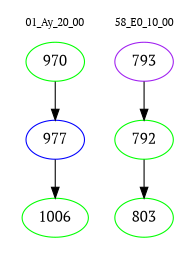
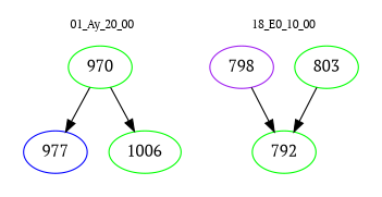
  digraph {
    fontname="PT Serif"
    node [color=green fontname="PT Serif"]
    edge [color=black fontname="PT Serif"]
    n1 [label=970]
    n2 [color=blue label=977]
    n3 [label=1006]
    n4 [label=792]
    n5 [label=803]
-   n6 [color=purple label=793]
+   n6 [color=purple label=798]
    subgraph cluster_1 {
      color=white
      fontsize=10
      label="01_Ay_20_00"
      n1
      n2
      n3
    }
    subgraph cluster_2 {
      color=white
      fontsize=10
-     label="58_E0_10_00"
+     label="18_E0_10_00"
      n4
      n5
      n6
    }
    n1 -> n2
-   n2 -> n3
-   n4 -> n5
+   n1 -> n3
+   n5 -> n4
    n6 -> n4
  }
